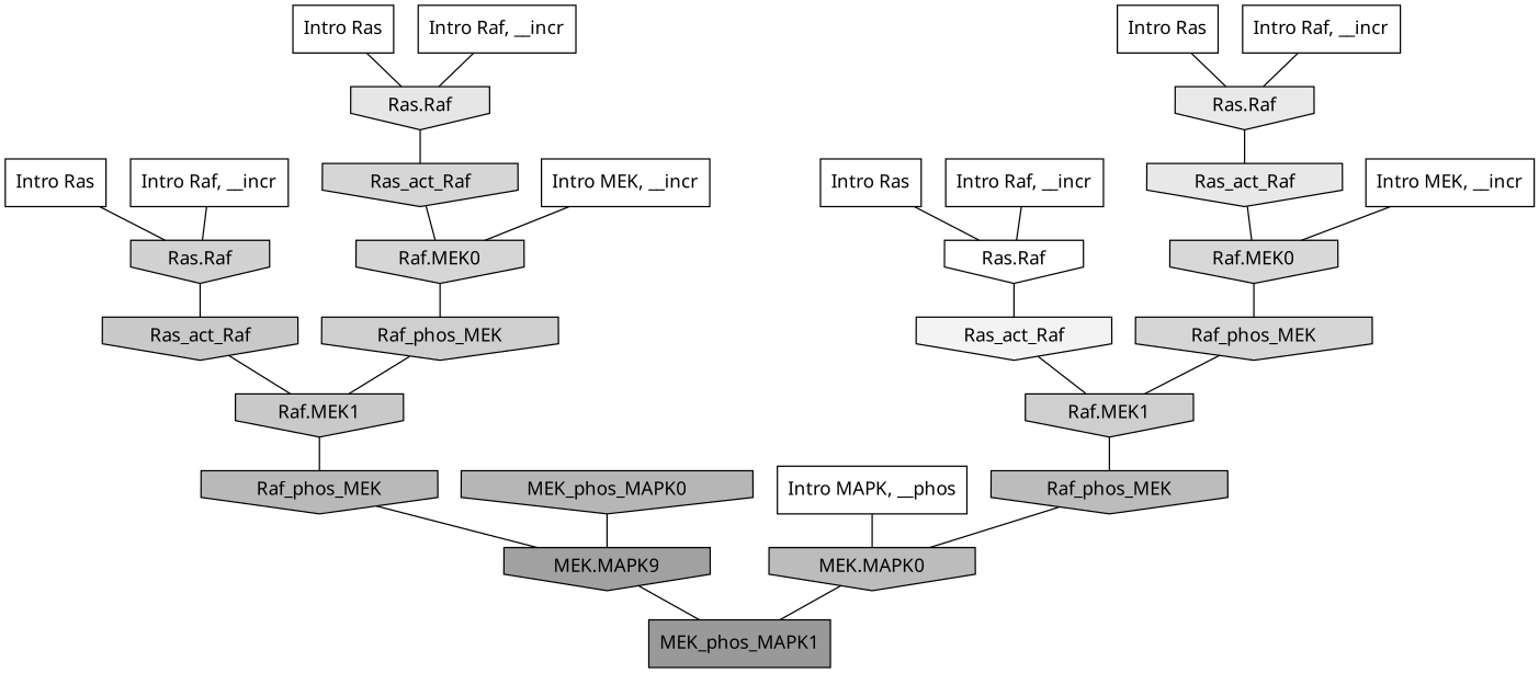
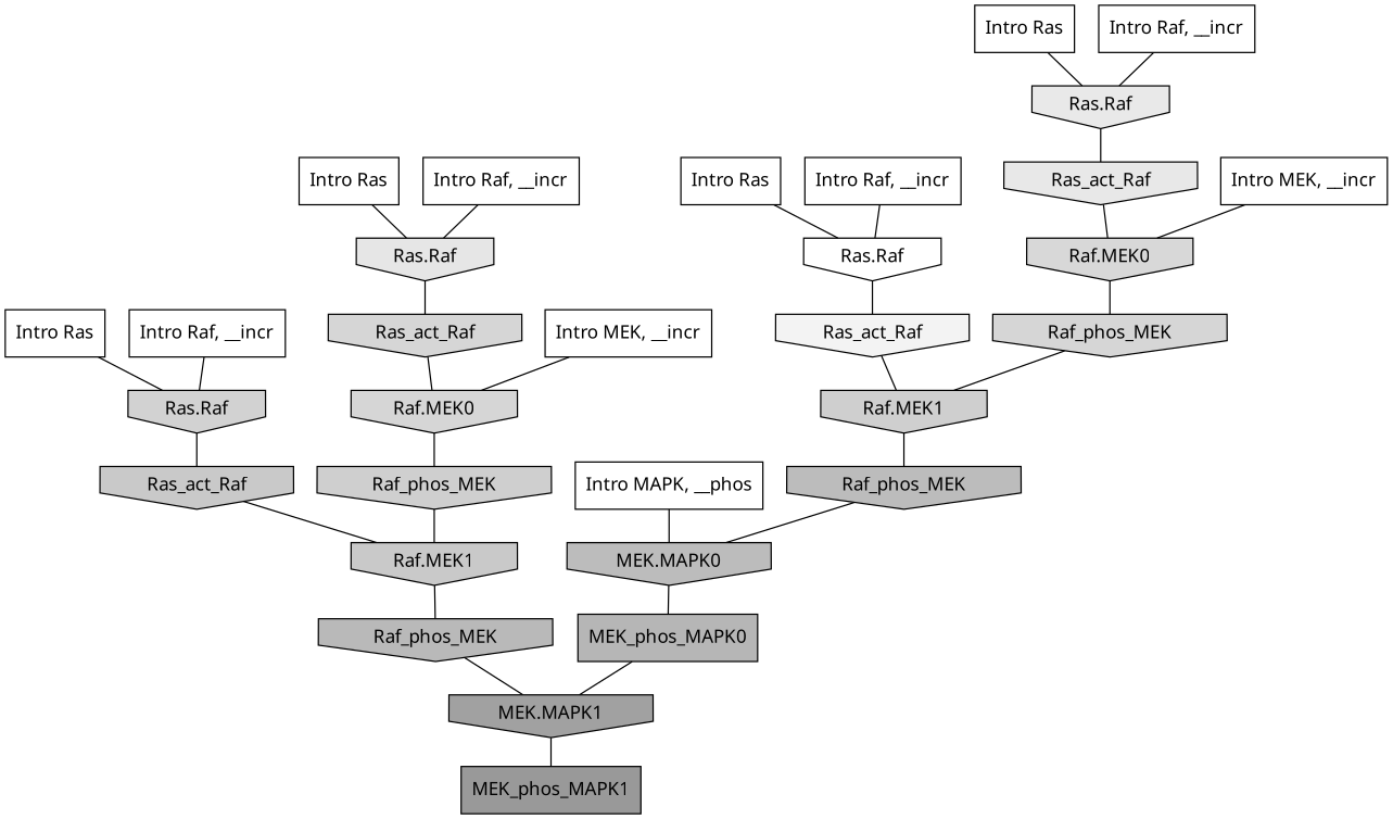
  digraph {
    rankdir=TB
    ranksep=0.30
    node [fillcolor="0.000 0.000 1.000" fontname="CMU Serif" shape=invhouse style=filled]
    edge [color="0.000 0.000 0.000" dir=none fontname="CMU Serif"]
    n1 [label="Intro Ras" shape=rectangle]
    n2 [fillcolor="0.000 0.000 0.823" label="Ras.Raf"]
    n3 [fillcolor="0.000 0.000 0.788" label=Ras_act_Raf]
    n4 [label="Intro Ras" shape=rectangle]
    n5 [fillcolor="0.000 0.000 0.899" label="Ras.Raf"]
    n6 [fillcolor="0.000 0.000 0.836" label=Ras_act_Raf]
    n7 [label="Intro Ras" shape=rectangle]
    n8 [fillcolor="0.000 0.000 0.914" label="Ras.Raf"]
    n9 [fillcolor="0.000 0.000 0.908" label=Ras_act_Raf]
    n10 [label="Intro Ras" shape=rectangle]
    n11 [label="Ras.Raf"]
    n12 [fillcolor="0.000 0.000 0.951" label=Ras_act_Raf]
    n13 [label="Intro Raf, __incr" shape=rectangle]
    n14 [label="Intro Raf, __incr" shape=rectangle]
    n15 [label="Intro Raf, __incr" shape=rectangle]
    n16 [label="Intro Raf, __incr" shape=rectangle]
    n17 [label="Intro MEK, __incr" shape=rectangle]
    n18 [fillcolor="0.000 0.000 0.836" label="Raf.MEK0"]
    n19 [fillcolor="0.000 0.000 0.809" label=Raf_phos_MEK]
    n20 [label="Intro MEK, __incr" shape=rectangle]
    n21 [fillcolor="0.000 0.000 0.845" label="Raf.MEK0"]
    n22 [fillcolor="0.000 0.000 0.838" label=Raf_phos_MEK]
    n23 [label="Intro MAPK, __phos" shape=rectangle]
    n24 [fillcolor="0.000 0.000 0.738" label="MEK.MAPK0"]
-   n25 [fillcolor="0.000 0.000 0.714" label=MEK_phos_MAPK0]
+   n25 [fillcolor="0.000 0.000 0.714" label=MEK_phos_MAPK0 shape=box]
    n26 [fillcolor="0.000 0.000 0.810" label="Raf.MEK1"]
    n27 [fillcolor="0.000 0.000 0.738" label=Raf_phos_MEK]
    n28 [fillcolor="0.000 0.000 0.788" label="Raf.MEK1"]
    n29 [fillcolor="0.000 0.000 0.724" label=Raf_phos_MEK]
-   n30 [fillcolor="0.000 0.000 0.632" label="MEK.MAPK9"]
+   n30 [fillcolor="0.000 0.000 0.632" label="MEK.MAPK1"]
    n31 [fillcolor="0.000 0.000 0.600" label=MEK_phos_MAPK1 shape=box]
    n1 -> n2
    n2 -> n3
    n3 -> n28
    n4 -> n5
    n5 -> n6
    n6 -> n18
    n7 -> n8
    n8 -> n9
    n9 -> n21
    n10 -> n11
    n11 -> n12
    n12 -> n26
    n13 -> n5
    n14 -> n2
    n15 -> n8
    n16 -> n11
    n17 -> n18
    n18 -> n19
    n19 -> n28
    n20 -> n21
    n21 -> n22
    n22 -> n26
    n23 -> n24
-   n24 -> n31
+   n24 -> n25
    n25 -> n30
    n26 -> n27
    n27 -> n24
    n28 -> n29
    n29 -> n30
    n30 -> n31
  }
